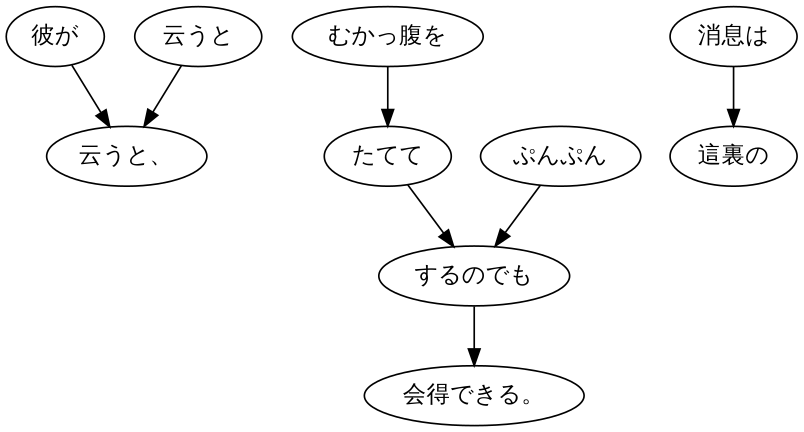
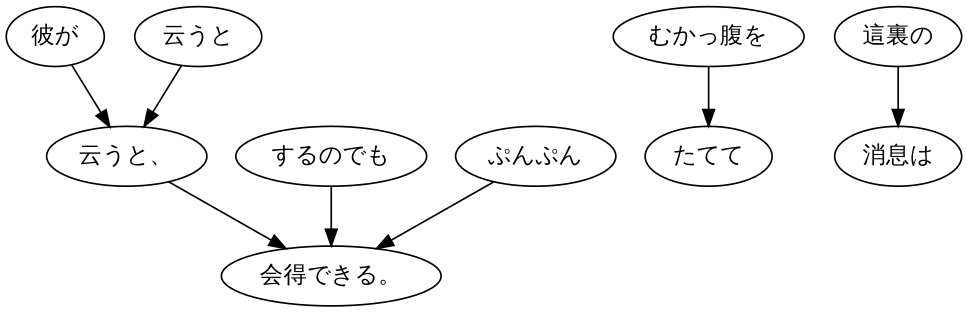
  digraph {
    fontname="Fira Sans"
    node [fontname="Fira Sans"]
    edge [fontname="Fira Sans"]
    n1 [label="彼が"]
    n2 [label="云うと、"]
    n3 [label="会得できる。"]
    n4 [label="云うと"]
    n5 [label="むかっ腹を"]
    n6 [label="たてて"]
    n7 [label="するのでも"]
    n8 [label="ぷんぷん"]
    n9 [label="這裏の"]
    n10 [label="消息は"]
    n1 -> n2
+   n2 -> n3
    n4 -> n2
    n5 -> n6
-   n6 -> n7
    n7 -> n3
-   n8 -> n7
-   n10 -> n9
+   n8 -> n3
+   n9 -> n10
  }
